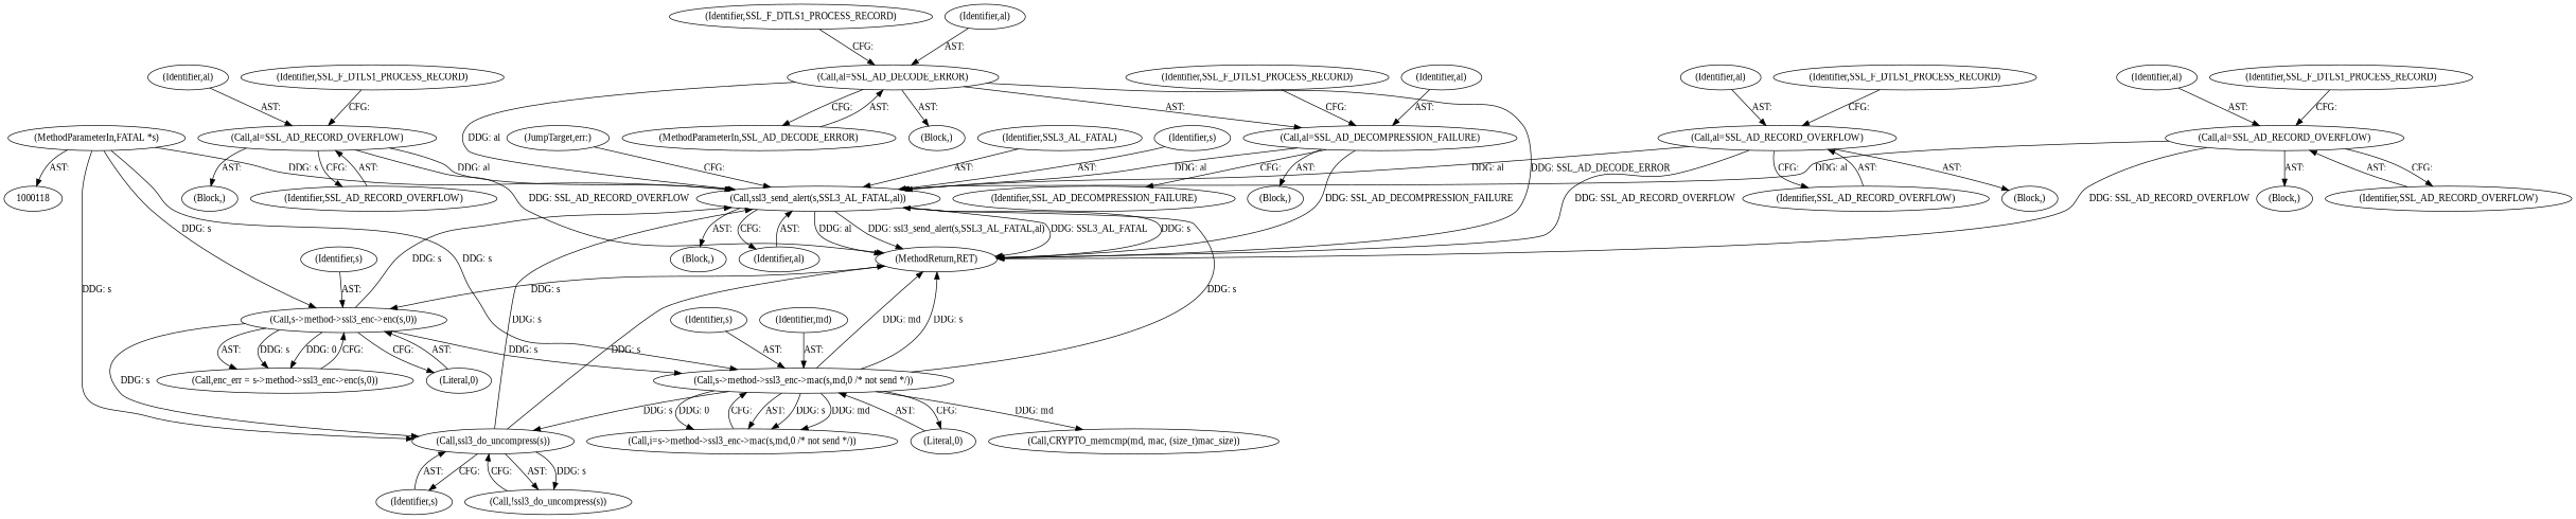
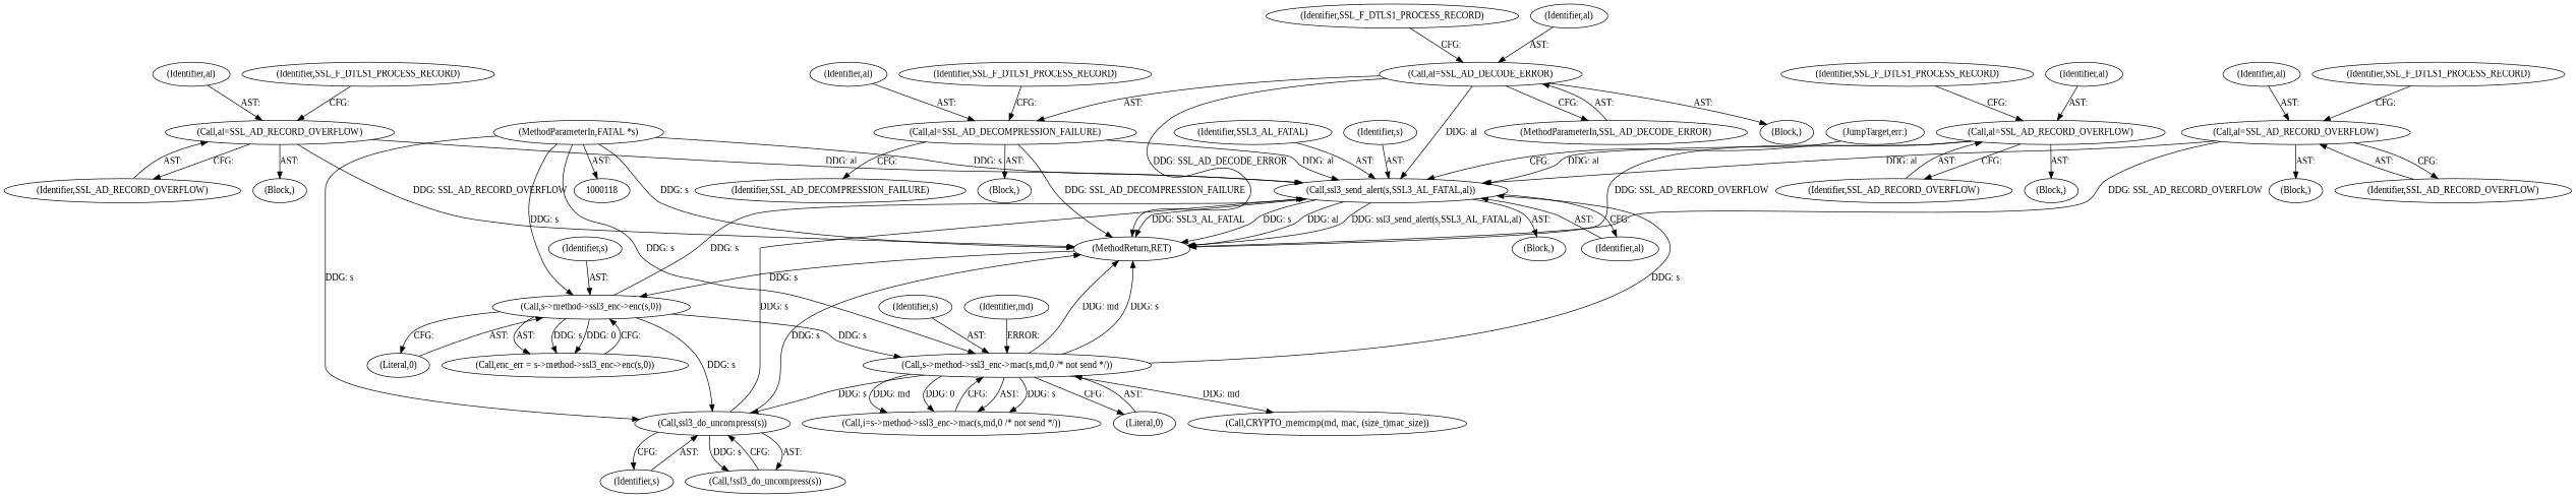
  digraph {
    fontname="Liberation Serif"
    node [fontname="Liberation Serif"]
    edge [fontname="Liberation Serif"]
    n1 [label="(Call,ssl3_send_alert(s,SSL3_AL_FATAL,al))"]
    n2 [label="(MethodReturn,RET)"]
    n3 [label="(Block,)"]
    n4 [label="(Identifier,al)"]
    n5 [label="(Call,s->method->ssl3_enc->enc(s,0))"]
    n6 [label="(Call,ssl3_do_uncompress(s))"]
    n7 [label="(Call,s->method->ssl3_enc->mac(s,md,0 /* not send */))"]
    n8 [label="(Call,enc_err = s->method->ssl3_enc->enc(s,0))"]
    n9 [label="(Literal,0)"]
    n10 [label="(Identifier,s)"]
    n11 [label="(Call,!ssl3_do_uncompress(s))"]
    n12 [label="(Literal,0)"]
    n13 [label="(Call,CRYPTO_memcmp(md, mac, (size_t)mac_size))"]
    n14 [label="(Call,i=s->method->ssl3_enc->mac(s,md,0 /* not send */))"]
    n15 [label="(MethodParameterIn,FATAL *s)"]
    1000118
    n17 [label="(Call,al=SSL_AD_RECORD_OVERFLOW)"]
    n18 [label="(Identifier,SSL_AD_RECORD_OVERFLOW)"]
    n19 [label="(Block,)"]
    n20 [label="(Call,al=SSL_AD_DECODE_ERROR)"]
    n21 [label="(MethodParameterIn,SSL_AD_DECODE_ERROR)"]
    n22 [label="(Block,)"]
    n23 [label="(Call,al=SSL_AD_DECOMPRESSION_FAILURE)"]
    n24 [label="(Call,al=SSL_AD_RECORD_OVERFLOW)"]
    n25 [label="(Block,)"]
    n26 [label="(Identifier,SSL_AD_RECORD_OVERFLOW)"]
    n27 [label="(Identifier,SSL_AD_DECOMPRESSION_FAILURE)"]
    n28 [label="(Block,)"]
    n29 [label="(Call,al=SSL_AD_RECORD_OVERFLOW)"]
    n30 [label="(Identifier,SSL_AD_RECORD_OVERFLOW)"]
    n31 [label="(Block,)"]
    n32 [label="(JumpTarget,err:)"]
    n33 [label="(Identifier,SSL3_AL_FATAL)"]
    n34 [label="(Identifier,al)"]
    n35 [label="(Identifier,al)"]
    n36 [label="(Identifier,SSL_F_DTLS1_PROCESS_RECORD)"]
    n37 [label="(Identifier,SSL_F_DTLS1_PROCESS_RECORD)"]
    n38 [label="(Identifier,al)"]
    n39 [label="(Identifier,SSL_F_DTLS1_PROCESS_RECORD)"]
    n40 [label="(Identifier,SSL_F_DTLS1_PROCESS_RECORD)"]
    n41 [label="(Identifier,s)"]
    n42 [label="(Identifier,s)"]
    n43 [label="(Identifier,SSL_F_DTLS1_PROCESS_RECORD)"]
    n44 [label="(Identifier,al)"]
    n45 [label="(Identifier,md)"]
    n46 [label="(Identifier,s)"]
    n47 [label="(Identifier,al)"]
    n1 -> n2 [label="DDG: s"]
    n1 -> n2 [label="DDG: al"]
    n1 -> n2 [label="DDG: ssl3_send_alert(s,SSL3_AL_FATAL,al)"]
    n1 -> n2 [label="DDG: SSL3_AL_FATAL"]
    n1 -> n3 [label="AST: "]
    n1 -> n4 [label="CFG: "]
    n2 -> n5 [label="DDG: s"]
    n4 -> n1 [label="AST: "]
    n5 -> n1 [label="DDG: s"]
    n5 -> n6 [label="DDG: s"]
    n5 -> n7 [label="DDG: s"]
    n5 -> n8 [label="AST: "]
    n5 -> n8 [label="DDG: s"]
    n5 -> n8 [label="DDG: 0"]
    n5 -> n9 [label="CFG: "]
    n6 -> n1 [label="DDG: s"]
    n6 -> n2 [label="DDG: s"]
    n6 -> n10 [label="CFG: "]
    n6 -> n11 [label="AST: "]
    n6 -> n11 [label="DDG: s"]
    n7 -> n1 [label="DDG: s"]
    n7 -> n2 [label="DDG: md"]
    n7 -> n2 [label="DDG: s"]
    n7 -> n6 [label="DDG: s"]
    n7 -> n12 [label="CFG: "]
    n7 -> n13 [label="DDG: md"]
    n7 -> n14 [label="AST: "]
    n7 -> n14 [label="DDG: s"]
    n7 -> n14 [label="DDG: md"]
    n7 -> n14 [label="DDG: 0"]
    n8 -> n5 [label="CFG: "]
    n9 -> n5 [label="AST: "]
    n10 -> n6 [label="AST: "]
    n11 -> n6 [label="CFG: "]
    n12 -> n7 [label="AST: "]
    n14 -> n7 [label="CFG: "]
    n15 -> n1 [label="DDG: s"]
+   n15 -> n2 [label="DDG: s"]
    n15 -> n5 [label="DDG: s"]
    n15 -> n6 [label="DDG: s"]
    n15 -> n7 [label="DDG: s"]
    n15 -> 1000118 [label="AST: "]
    n17 -> n1 [label="DDG: al"]
    n17 -> n2 [label="DDG: SSL_AD_RECORD_OVERFLOW"]
    n17 -> n18 [label="CFG: "]
    n17 -> n19 [label="AST: "]
    n18 -> n17 [label="AST: "]
    n20 -> n1 [label="DDG: al"]
    n20 -> n2 [label="DDG: SSL_AD_DECODE_ERROR"]
    n20 -> n21 [label="CFG: "]
    n20 -> n22 [label="AST: "]
    n20 -> n23 [label="AST: "]
    n21 -> n20 [label="AST: "]
    n23 -> n1 [label="DDG: al"]
    n23 -> n2 [label="DDG: SSL_AD_DECOMPRESSION_FAILURE"]
    n23 -> n27 [label="CFG: "]
    n23 -> n28 [label="AST: "]
    n24 -> n1 [label="DDG: al"]
    n24 -> n2 [label="DDG: SSL_AD_RECORD_OVERFLOW"]
    n24 -> n25 [label="AST: "]
    n24 -> n26 [label="CFG: "]
    n26 -> n24 [label="AST: "]
    n29 -> n1 [label="DDG: al"]
    n29 -> n2 [label="DDG: SSL_AD_RECORD_OVERFLOW"]
    n29 -> n30 [label="CFG: "]
    n29 -> n31 [label="AST: "]
    n30 -> n29 [label="AST: "]
    n32 -> n1 [label="CFG: "]
    n33 -> n1 [label="AST: "]
    n34 -> n17 [label="AST: "]
    n35 -> n29 [label="AST: "]
    n36 -> n24 [label="CFG: "]
    n37 -> n20 [label="CFG: "]
    n38 -> n24 [label="AST: "]
    n39 -> n29 [label="CFG: "]
    n40 -> n23 [label="CFG: "]
    n41 -> n1 [label="AST: "]
    n42 -> n7 [label="AST: "]
    n43 -> n17 [label="CFG: "]
    n44 -> n23 [label="AST: "]
-   n45 -> n7 [label="AST: "]
+   n45 -> n7 [label="ERROR: "]
    n46 -> n5 [label="AST: "]
    n47 -> n20 [label="AST: "]
  }
